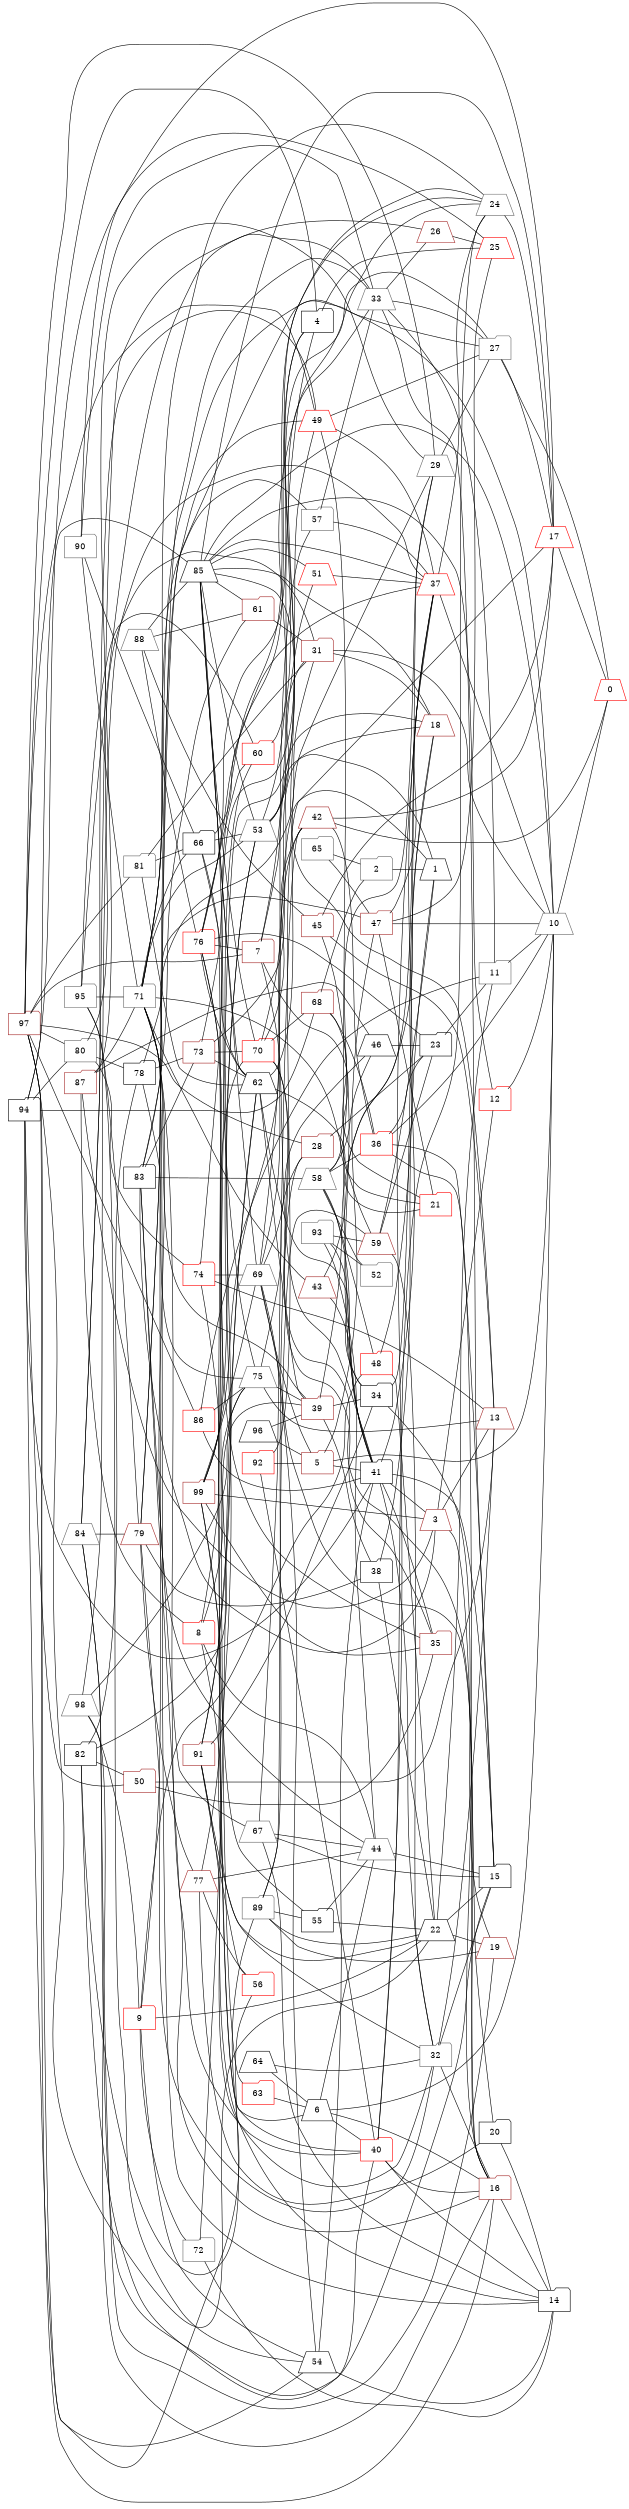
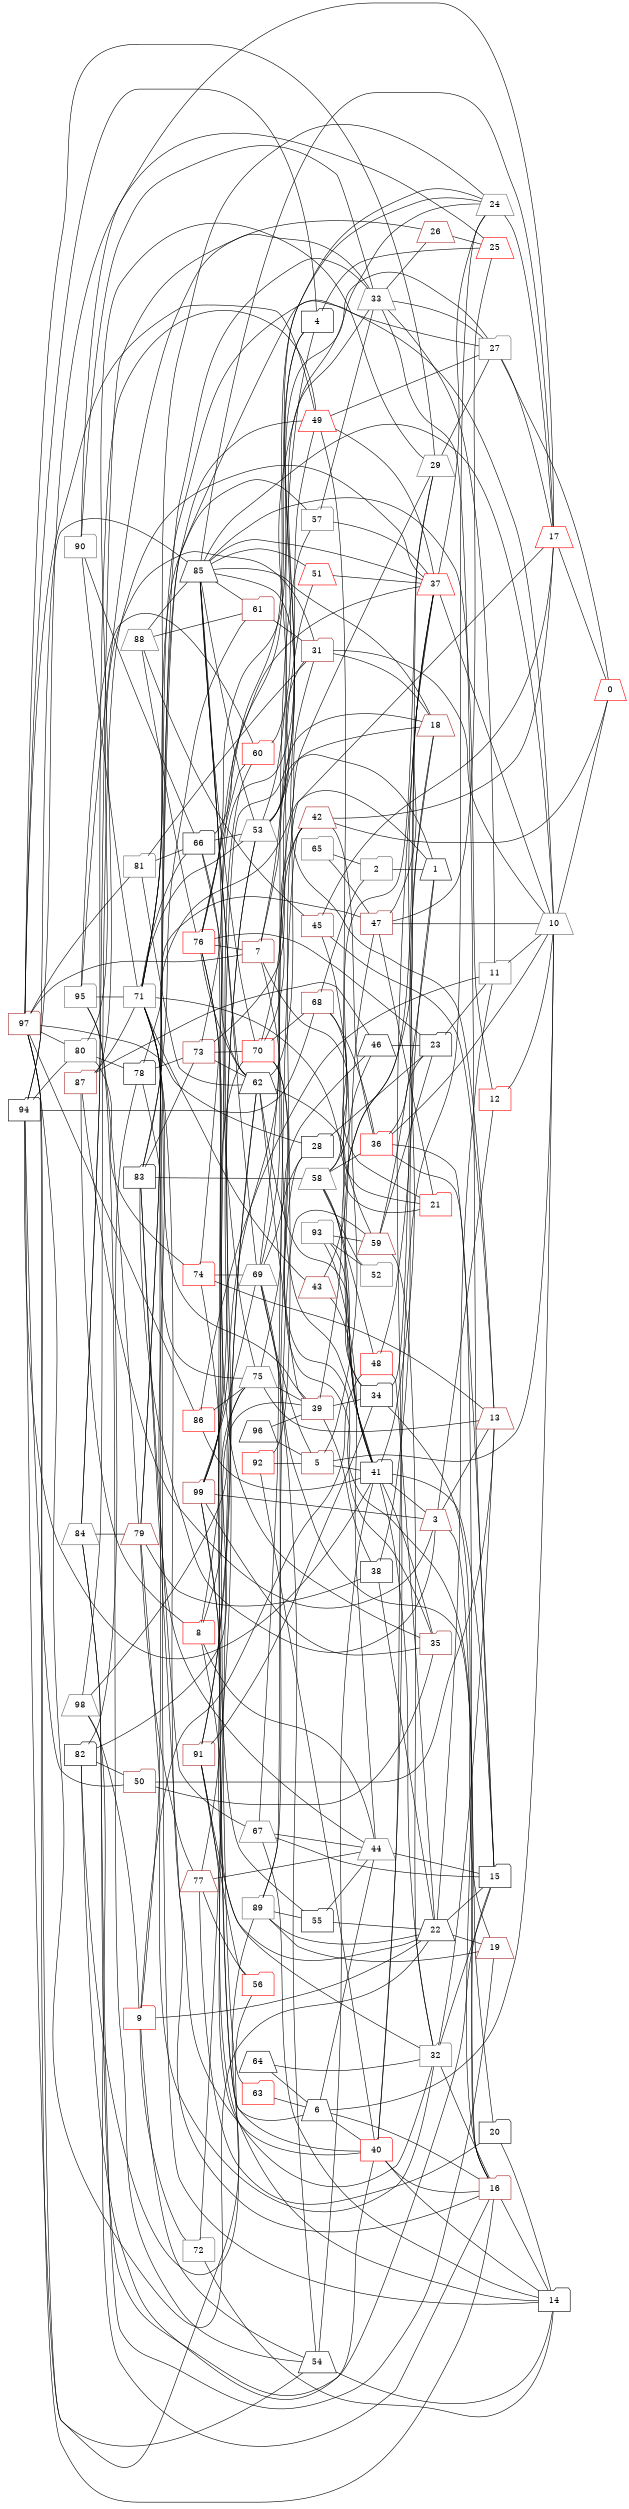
  digraph {
    rankdir=LR
    node [color=gray40 shape=folder]
    edge [color=black dir=none]
    72
    62 [color=black shape=trapezium]
    14 [color=black]
    34 [color=black]
    29 [shape=trapezium]
    21 [color=red]
    39 [color=brown]
    60 [color=red]
    4 [color=black]
    25 [color=red shape=trapezium]
    8 [color=red]
    75 [shape=trapezium]
    44 [shape=trapezium]
    33 [shape=trapezium]
-   28 [color=brown]
+   28 [color=black]
    13 [color=brown shape=trapezium]
    15 [color=black]
    27
    11
    26 [color=brown shape=trapezium]
    23 [color=black]
    66 [color=black]
    63 [color=red]
    53 [shape=trapezium]
    37 [color=red shape=trapezium]
    6 [color=black shape=trapezium]
    49 [color=red shape=trapezium]
    24 [shape=trapezium]
    31 [color=brown]
    1 [color=black shape=trapezium]
    10 [shape=trapezium]
    70 [color=red]
    42 [color=brown shape=trapezium]
    16 [color=brown]
    35 [color=brown]
    51 [color=red shape=trapezium]
    68 [color=brown]
    17 [color=red shape=trapezium]
    0 [color=red shape=trapezium]
    36 [color=red]
    88 [shape=trapezium]
    45 [color=brown]
    85 [color=black shape=trapezium]
    61 [color=brown]
    76 [color=red]
    41 [color=black]
    18 [color=brown shape=trapezium]
    69 [shape=trapezium]
    12 [color=red]
    32
    3 [color=brown shape=trapezium]
    40 [color=red]
    48 [color=red]
    22 [color=black shape=trapezium]
    77 [color=brown shape=trapezium]
    56 [color=red]
    20 [color=black]
    93
    52
    59 [color=brown shape=trapezium]
    19 [color=brown shape=trapezium]
    86 [color=red]
    90
    71
    57
    43 [color=brown shape=trapezium]
    74 [color=red]
    54 [color=black shape=trapezium]
    5 [color=brown]
    46 [color=black shape=trapezium]
    9 [color=red]
    38 [color=black]
    55 [color=black]
    97 [color=brown]
    80
    81
    7 [color=brown]
    78 [color=black]
    89
    82 [color=black]
    50 [color=brown]
    73 [color=brown]
    47 [color=brown]
    98 [shape=trapezium]
    83 [color=black]
    67 [shape=trapezium]
    58 [shape=trapezium]
    99 [color=brown]
    96 [color=black shape=trapezium]
    91 [color=brown]
    92 [color=red]
    2
    79 [color=brown shape=trapezium]
    87 [color=brown]
    65
    64 [color=black shape=trapezium]
    94 [color=black]
    95
    84 [shape=trapezium]
    subgraph sub_1 {
      72
      62
      14
      34
      29
      21
      39
      60
      4
      25
      8
      75
      44
      33
      28
      13
      15
      27
      11
      26
      23
      66
      63
      53
      37
      6
      49
      24
      31
      1
      10
      70
      42
      16
      35
      51
      68
      17
      0
      36
      88
      45
      85
      61
      76
      41
      18
      69
      12
      32
      3
      40
      48
      22
      77
      56
      20
      93
      52
      59
      19
      86
      90
      71
      57
      43
      74
      54
      5
      46
      9
      38
      55
      97
      80
      81
      7
      78
      89
      82
      50
      73
      47
      98
      83
      67
      58
      99
      96
      91
      92
      2
      79
      87
      65
      64
      94
      95
      84
    }
    72 -> 62
    72 -> 14
    62 -> 34
    62 -> 29
    62 -> 21
    62 -> 39
    34 -> 29
    34 -> 19
    29 -> 27
    39 -> 34
    39 -> 37
    39 -> 38
    60 -> 4
    4 -> 25
    8 -> 14
    8 -> 75
    8 -> 44
    8 -> 33
    75 -> 39
    75 -> 28
    75 -> 13
    44 -> 15
    33 -> 15
    33 -> 27
    33 -> 11
    33 -> 26
    28 -> 23
    27 -> 17
    27 -> 0
    11 -> 10
    26 -> 25
    23 -> 11
    66 -> 62
    66 -> 63
    66 -> 53
    66 -> 37
    63 -> 6
    53 -> 49
    53 -> 24
    53 -> 31
    53 -> 1
    37 -> 24
    37 -> 10
    6 -> 44
    6 -> 10
    6 -> 16
    6 -> 40
    49 -> 27
    49 -> 37
    49 -> 41
    24 -> 17
    31 -> 10
    31 -> 18
    10 -> 0
    70 -> 42
    70 -> 16
    70 -> 35
    70 -> 51
    70 -> 68
    42 -> 17
    42 -> 0
    42 -> 36
    16 -> 14
    51 -> 37
    68 -> 21
    68 -> 36
    68 -> 2
    17 -> 0
    36 -> 15
    36 -> 23
    36 -> 10
    36 -> 16
    88 -> 45
    88 -> 85
    88 -> 61
    88 -> 76
    45 -> 13
    45 -> 17
    45 -> 41
    85 -> 62
    85 -> 75
    85 -> 13
    85 -> 53
    85 -> 37
    85 -> 10
    85 -> 70
    85 -> 51
    85 -> 17
    85 -> 61
    85 -> 18
    85 -> 69
    85 -> 12
    61 -> 31
    76 -> 62
    76 -> 60
    76 -> 4
    76 -> 23
    76 -> 24
    76 -> 35
    76 -> 55
    76 -> 7
    41 -> 15
    41 -> 35
    41 -> 18
    41 -> 32
    41 -> 3
    69 -> 42
    69 -> 16
    69 -> 57
    69 -> 54
    69 -> 5
    69 -> 46
    12 -> 10
    32 -> 13
    32 -> 15
    32 -> 16
    3 -> 13
    3 -> 12
    3 -> 20
    40 -> 14
    40 -> 37
    40 -> 24
    40 -> 16
    48 -> 37
    48 -> 22
    22 -> 15
    22 -> 11
    22 -> 19
    77 -> 44
    77 -> 53
    77 -> 56
    77 -> 20
    20 -> 14
    93 -> 34
    93 -> 44
    93 -> 52
    93 -> 59
    59 -> 23
    59 -> 1
    59 -> 32
    86 -> 75
    86 -> 11
    86 -> 41
    90 -> 33
    90 -> 66
    90 -> 17
    90 -> 71
    71 -> 14
    71 -> 39
    71 -> 44
    71 -> 66
    71 -> 53
    71 -> 24
    71 -> 10
    71 -> 16
    71 -> 59
    71 -> 57
    71 -> 43
    57 -> 33
    57 -> 37
    43 -> 41
    43 -> 18
    74 -> 13
    74 -> 24
    74 -> 69
    74 -> 40
    54 -> 14
    54 -> 41
    5 -> 10
    5 -> 41
    5 -> 47
    46 -> 23
    9 -> 72
    9 -> 27
    9 -> 48
    9 -> 22
    9 -> 54
    38 -> 1
    38 -> 22
    55 -> 44
    55 -> 22
    97 -> 29
    97 -> 4
    97 -> 28
    97 -> 49
    97 -> 16
    97 -> 22
    97 -> 86
    97 -> 54
    97 -> 80
    97 -> 81
    97 -> 7
    80 -> 31
    80 -> 74
    80 -> 78
    81 -> 62
    81 -> 66
    81 -> 31
    7 -> 21
    7 -> 4
    7 -> 41
    7 -> 18
    78 -> 75
    78 -> 73
    78 -> 47
    89 -> 28
    89 -> 22
    89 -> 59
    89 -> 19
    89 -> 55
    82 -> 39
    82 -> 40
    82 -> 56
    82 -> 78
    82 -> 50
    50 -> 13
    50 -> 35
    73 -> 62
    73 -> 27
    73 -> 70
    73 -> 18
    47 -> 21
    47 -> 25
    47 -> 37
    47 -> 10
    98 -> 75
    98 -> 37
    98 -> 16
    98 -> 9
    83 -> 31
    83 -> 61
    83 -> 3
    83 -> 40
    83 -> 73
    83 -> 67
    83 -> 58
    67 -> 14
    67 -> 44
    67 -> 15
    67 -> 42
    58 -> 29
    58 -> 36
    58 -> 41
    58 -> 48
    58 -> 52
    58 -> 46
    99 -> 60
    99 -> 6
    99 -> 1
    99 -> 70
    99 -> 35
    99 -> 69
    99 -> 32
    99 -> 3
    96 -> 39
    96 -> 5
    91 -> 62
    91 -> 34
    91 -> 53
    91 -> 32
    91 -> 22
    91 -> 56
    92 -> 17
    92 -> 40
    92 -> 5
    2 -> 1
    79 -> 33
    79 -> 49
    79 -> 32
    79 -> 77
    79 -> 38
    87 -> 29
    87 -> 8
    87 -> 3
    87 -> 71
    87 -> 46
    65 -> 47
    65 -> 2
    64 -> 6
    64 -> 32
    94 -> 25
    94 -> 68
    94 -> 85
    94 -> 41
    94 -> 80
    94 -> 89
    94 -> 50
    95 -> 60
    95 -> 33
    95 -> 71
    95 -> 54
    95 -> 79
    84 -> 15
    84 -> 26
    84 -> 49
    84 -> 19
    84 -> 79
  }
